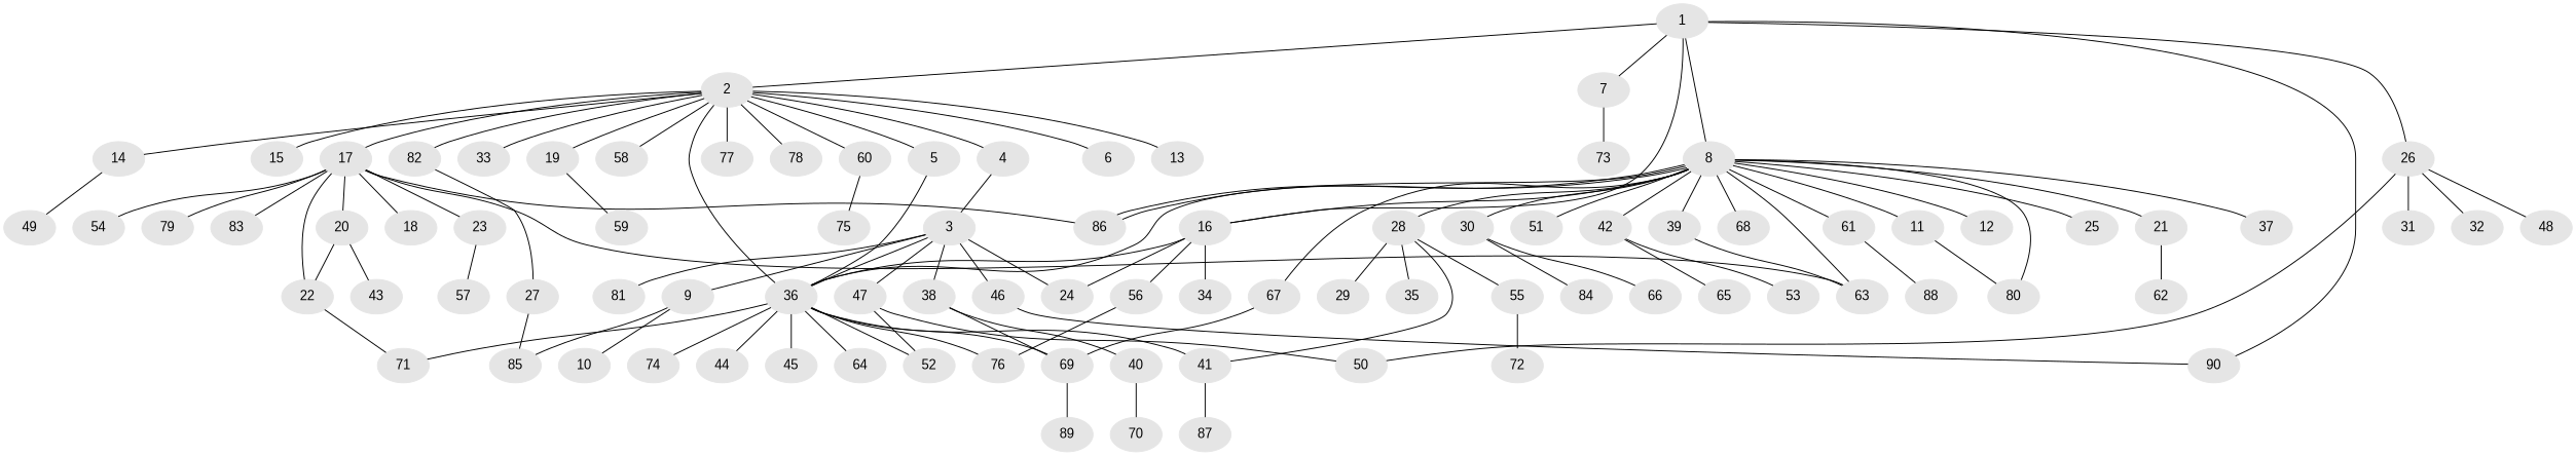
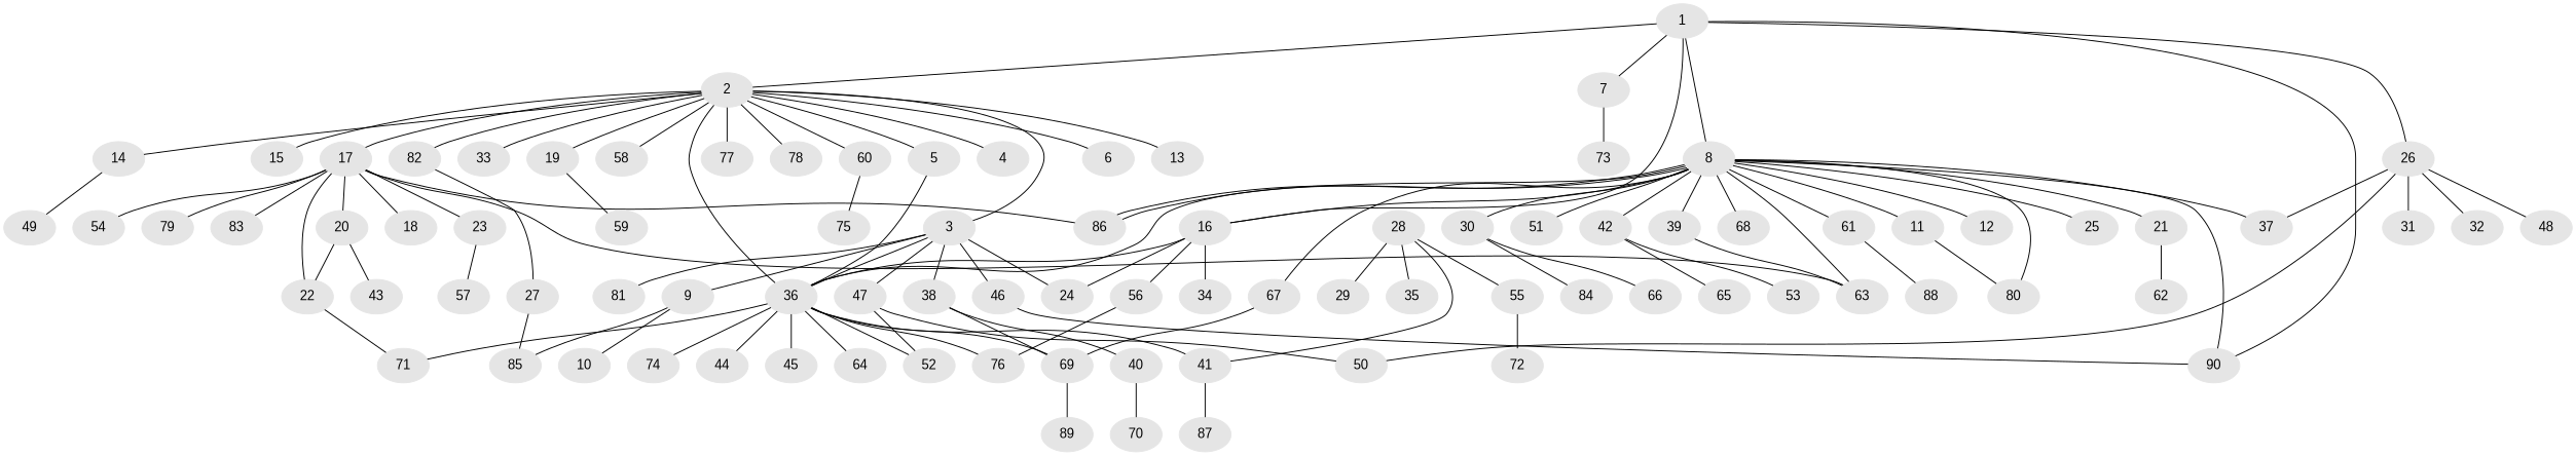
  graph {
    fontname="Liberation Sans"
    node [color=gray90 fontname="Liberation Sans" style=filled]
    edge [fontname="Liberation Sans"]
    1
    2
    7
    8
    16
    26
    90
    3
    4
    5
    6
    13
    14
    15
    17
    19
    33
    36
    58
    60
    77
    78
    82
    73
    11
    12
    21
    25
    28
    30
    37
    39
    42
    51
    61
    63
    67
    68
    80
    86
    24
    34
    56
    22
    71
    31
    32
    48
    50
    9
    38
    46
    47
    81
    49
    18
    20
    23
    54
    79
    83
    59
    41
    44
    45
    52
    64
    69
    74
    76
    75
    27
    10
    85
    40
    62
    29
    35
    55
    66
    84
    53
    65
    88
    43
    57
    87
    72
    89
    70
    1 -- 2
    1 -- 7
    1 -- 8
    1 -- 16
    1 -- 26
    1 -- 90
-   4 -- 3
+   2 -- 3
    2 -- 4
    2 -- 5
    2 -- 6
    2 -- 13
    2 -- 14
    2 -- 15
    2 -- 17
    2 -- 19
    2 -- 33
    2 -- 36
    2 -- 58
    2 -- 60
    2 -- 77
    2 -- 78
    2 -- 82
    7 -- 73
    8 -- 16
    8 -- 36
    8 -- 11
    8 -- 12
    8 -- 21
    8 -- 25
-   8 -- 28
+   8 -- 90
    8 -- 30
    8 -- 37
    8 -- 39
    8 -- 42
    8 -- 51
    8 -- 61
    8 -- 63
    8 -- 67
    8 -- 68
    8 -- 80
    8 -- 86
    8 -- 86
    16 -- 36
    16 -- 24
    16 -- 34
    16 -- 56
+   26 -- 37
    26 -- 31
    26 -- 32
    26 -- 48
    26 -- 50
    3 -- 36
    3 -- 24
    3 -- 9
    3 -- 38
    3 -- 46
    3 -- 47
    3 -- 81
    5 -- 36
    14 -- 49
    17 -- 63
    17 -- 86
    17 -- 22
    17 -- 18
    17 -- 20
    17 -- 23
    17 -- 54
    17 -- 79
    17 -- 83
    19 -- 59
    36 -- 71
    36 -- 41
    36 -- 44
    36 -- 45
    36 -- 52
    36 -- 64
    36 -- 69
    36 -- 74
    36 -- 76
    60 -- 75
    82 -- 27
    11 -- 80
    21 -- 62
    28 -- 41
    28 -- 29
    28 -- 35
    28 -- 55
    30 -- 66
    30 -- 84
    39 -- 63
    42 -- 53
    42 -- 65
    61 -- 88
    67 -- 69
    56 -- 76
    22 -- 71
    9 -- 10
    9 -- 85
    38 -- 69
    38 -- 40
    46 -- 90
    47 -- 50
    47 -- 52
    20 -- 22
    20 -- 43
    23 -- 57
    41 -- 87
    69 -- 89
    27 -- 85
    40 -- 70
    55 -- 72
  }
